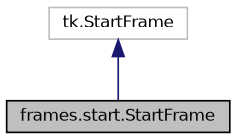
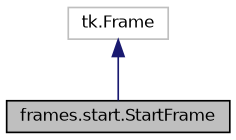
  digraph {
    node [fontname=Helvetica fontsize=10 shape=record style=filled]
    n1 [color=black fillcolor=grey75 fontcolor=black height=0.2 label="frames.start.StartFrame" width=0.4]
-   n2 [color=grey75 fillcolor=white height=0.2 label="tk.StartFrame" width=0.4]
+   n2 [color=grey75 fillcolor=white height=0.2 label="tk.Frame" width=0.4]
    n2 -> n1 [color=midnightblue dir=back fontname=Helvetica fontsize=10 labelfontname=Helvetica labelfontsize=10 style=solid]
  }
